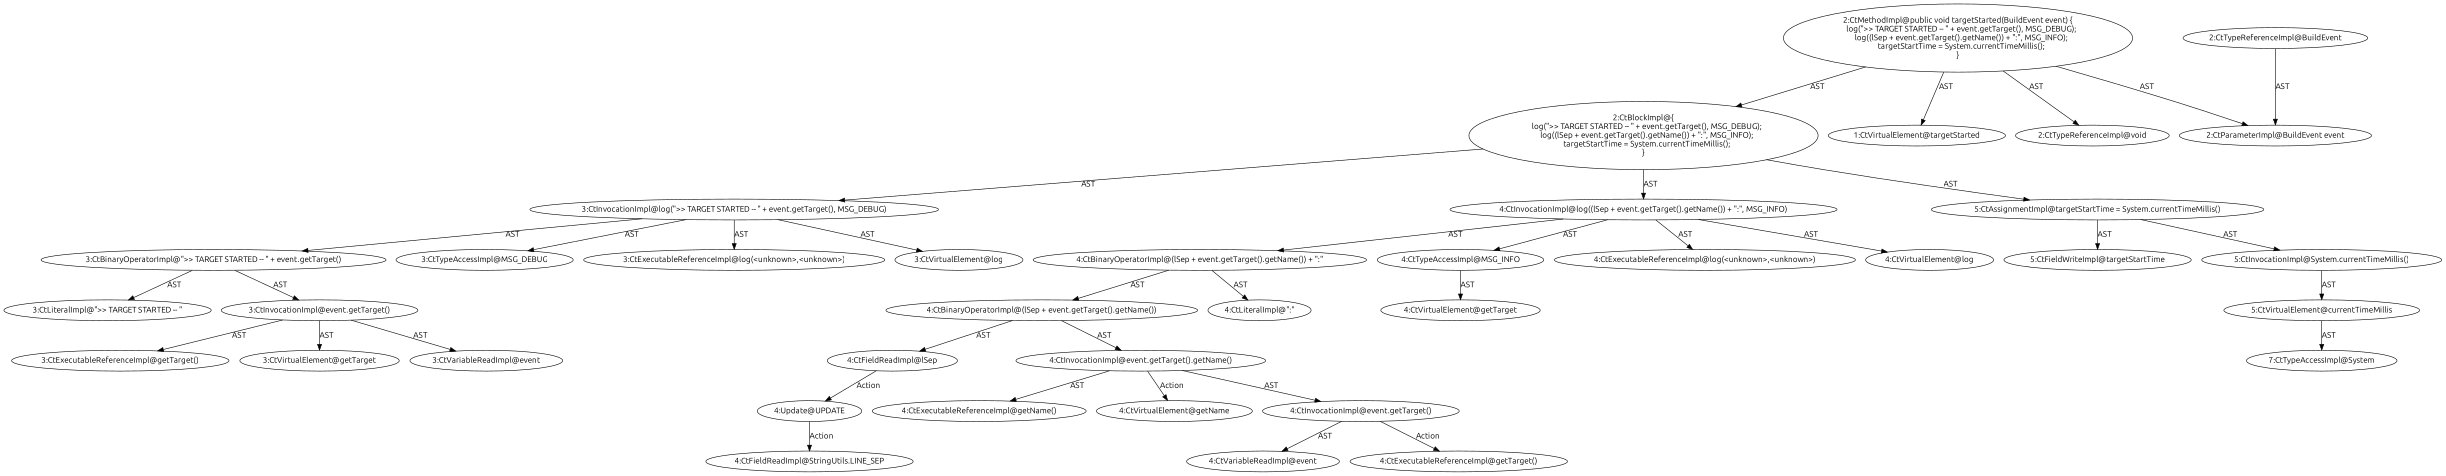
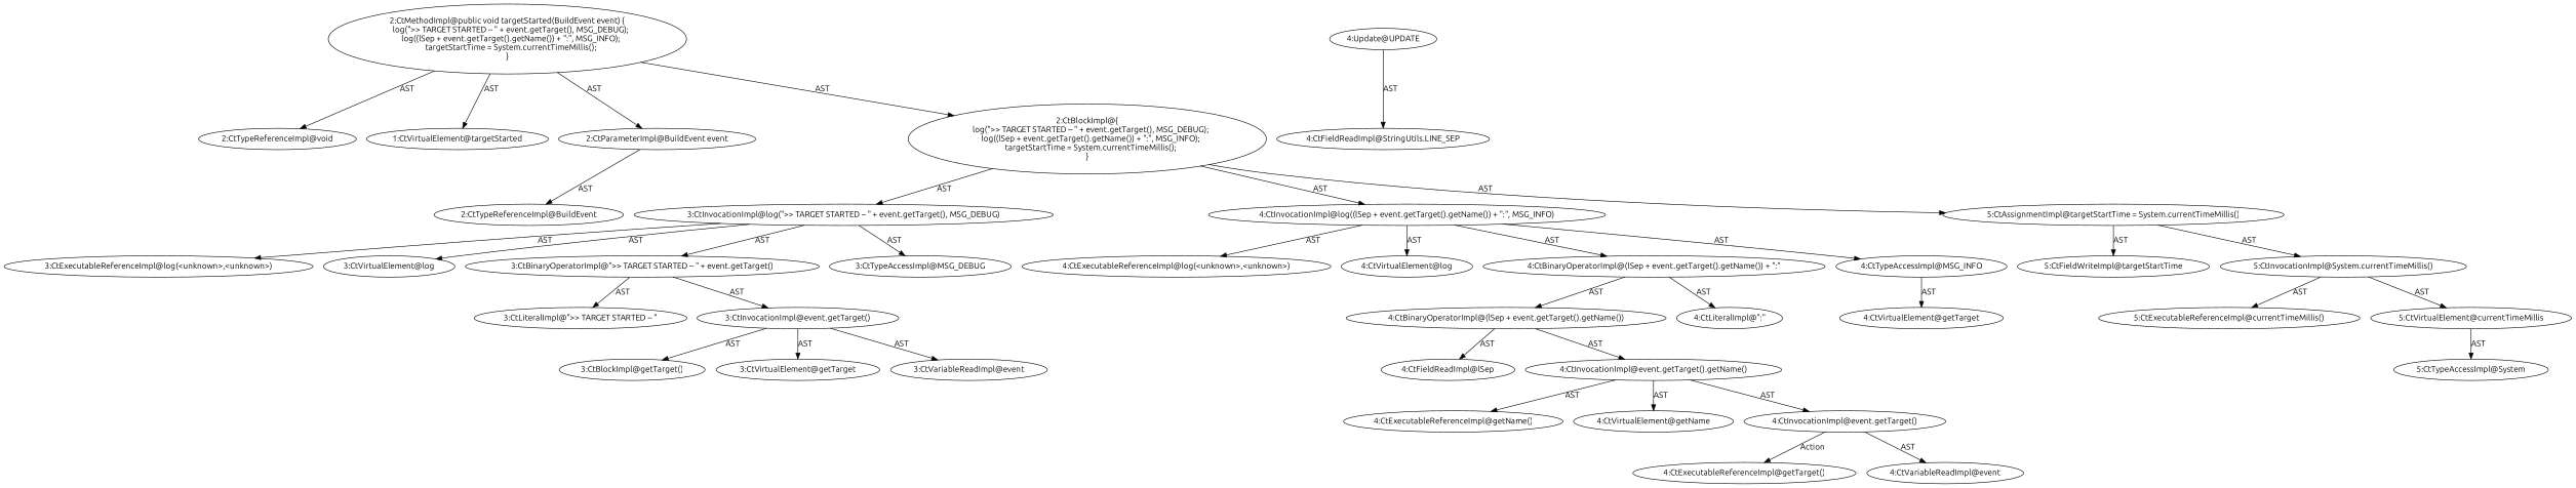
  digraph {
    fontname=Ubuntu
    node [fontname=Ubuntu shape=ellipse]
    edge [fontname=Ubuntu]
    n1 [label="2:CtTypeReferenceImpl@void"]
    n2 [label="1:CtVirtualElement@targetStarted"]
    n3 [label="2:CtParameterImpl@BuildEvent event"]
    n4 [label="2:CtTypeReferenceImpl@BuildEvent"]
    n5 [label="3:CtExecutableReferenceImpl@log(<unknown>,<unknown>)"]
    n6 [label="3:CtVirtualElement@log"]
    n7 [label="3:CtLiteralImpl@\">> TARGET STARTED -- \""]
-   n8 [label="3:CtExecutableReferenceImpl@getTarget()"]
+   n8 [label="3:CtBlockImpl@getTarget()"]
    n9 [label="3:CtVirtualElement@getTarget"]
    n10 [label="3:CtVariableReadImpl@event"]
    n11 [label="3:CtInvocationImpl@event.getTarget()"]
    n12 [label="3:CtBinaryOperatorImpl@\">> TARGET STARTED -- \" + event.getTarget()"]
    n13 [label="3:CtTypeAccessImpl@MSG_DEBUG"]
    n14 [label="3:CtInvocationImpl@log(\">> TARGET STARTED -- \" + event.getTarget(), MSG_DEBUG)"]
    n15 [label="4:CtExecutableReferenceImpl@log(<unknown>,<unknown>)"]
    n16 [label="4:CtVirtualElement@log"]
    n17 [label="4:CtFieldReadImpl@lSep"]
    n18 [label="4:Update@UPDATE"]
    n19 [label="4:CtFieldReadImpl@StringUtils.LINE_SEP"]
    n20 [label="4:CtExecutableReferenceImpl@getName()"]
    n21 [label="4:CtVirtualElement@getName"]
    n22 [label="4:CtExecutableReferenceImpl@getTarget()"]
    n23 [label="4:CtVirtualElement@getTarget"]
    n24 [label="4:CtVariableReadImpl@event"]
    n25 [label="4:CtInvocationImpl@event.getTarget()"]
    n26 [label="4:CtInvocationImpl@event.getTarget().getName()"]
    n27 [label="4:CtBinaryOperatorImpl@(lSep + event.getTarget().getName())"]
    n28 [label="4:CtLiteralImpl@\":\""]
    n29 [label="4:CtBinaryOperatorImpl@(lSep + event.getTarget().getName()) + \":\""]
    n30 [label="4:CtTypeAccessImpl@MSG_INFO"]
    n31 [label="4:CtInvocationImpl@log((lSep + event.getTarget().getName()) + \":\", MSG_INFO)"]
    n32 [label="5:CtFieldWriteImpl@targetStartTime"]
+   n33 [label="5:CtExecutableReferenceImpl@currentTimeMillis()"]
    n34 [label="5:CtVirtualElement@currentTimeMillis"]
-   n35 [label="7:CtTypeAccessImpl@System"]
+   n35 [label="5:CtTypeAccessImpl@System"]
    n36 [label="5:CtInvocationImpl@System.currentTimeMillis()"]
    n37 [label="5:CtAssignmentImpl@targetStartTime = System.currentTimeMillis()"]
    n38 [label="2:CtBlockImpl@\{\n    log(\">> TARGET STARTED -- \" + event.getTarget(), MSG_DEBUG);\n    log((lSep + event.getTarget().getName()) + \":\", MSG_INFO);\n    targetStartTime = System.currentTimeMillis();\n\}"]
    n39 [label="2:CtMethodImpl@public void targetStarted(BuildEvent event) \{\n    log(\">> TARGET STARTED -- \" + event.getTarget(), MSG_DEBUG);\n    log((lSep + event.getTarget().getName()) + \":\", MSG_INFO);\n    targetStartTime = System.currentTimeMillis();\n\}"]
-   n4 -> n3 [label=AST]
+   n3 -> n4 [label=AST]
    n11 -> n8 [label=AST]
    n11 -> n9 [label=AST]
    n11 -> n10 [label=AST]
    n12 -> n7 [label=AST]
    n12 -> n11 [label=AST]
    n14 -> n5 [label=AST]
    n14 -> n6 [label=AST]
    n14 -> n12 [label=AST]
    n14 -> n13 [label=AST]
-   n17 -> n18 [label=Action]
-   n18 -> n19 [label=Action]
+   n18 -> n19 [label=AST]
    n25 -> n22 [label=Action]
    n25 -> n24 [label=AST]
    n26 -> n20 [label=AST]
-   n26 -> n21 [label=Action]
+   n26 -> n21 [label=AST]
    n26 -> n25 [label=AST]
    n27 -> n17 [label=AST]
    n27 -> n26 [label=AST]
    n29 -> n27 [label=AST]
    n29 -> n28 [label=AST]
    n30 -> n23 [label=AST]
    n31 -> n15 [label=AST]
    n31 -> n16 [label=AST]
    n31 -> n29 [label=AST]
    n31 -> n30 [label=AST]
    n34 -> n35 [label=AST]
+   n36 -> n33 [label=AST]
    n36 -> n34 [label=AST]
    n37 -> n32 [label=AST]
    n37 -> n36 [label=AST]
    n38 -> n14 [label=AST]
    n38 -> n31 [label=AST]
    n38 -> n37 [label=AST]
    n39 -> n1 [label=AST]
    n39 -> n2 [label=AST]
    n39 -> n3 [label=AST]
    n39 -> n38 [label=AST]
  }
